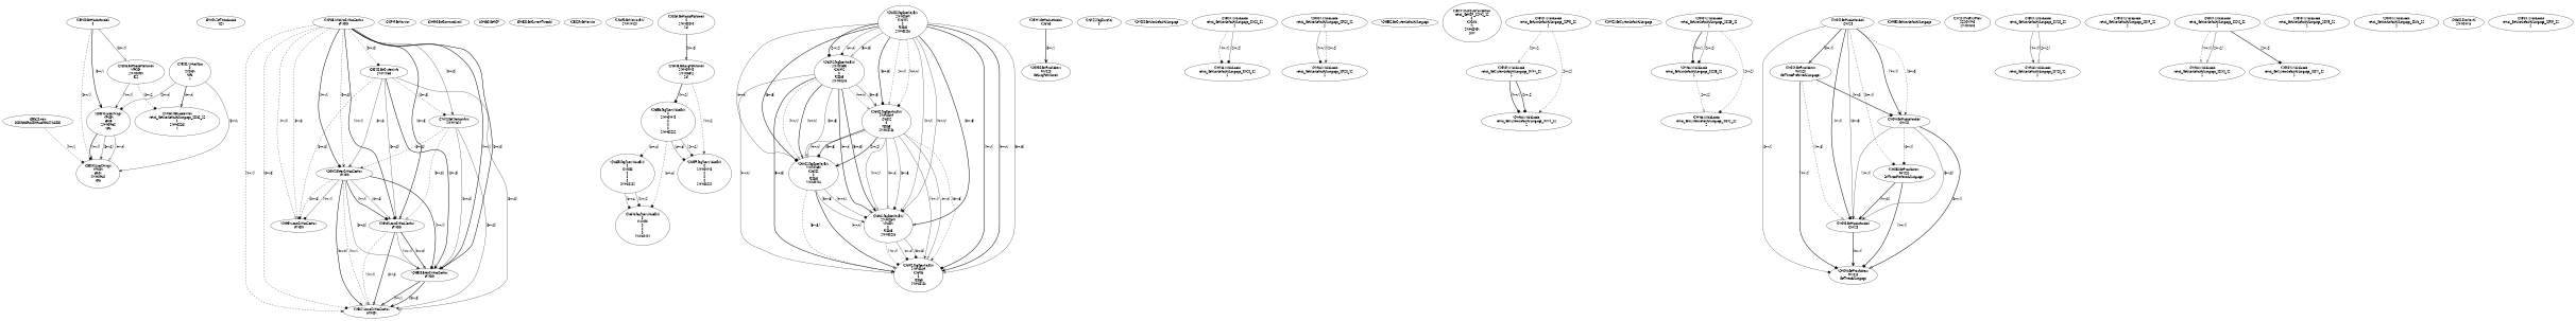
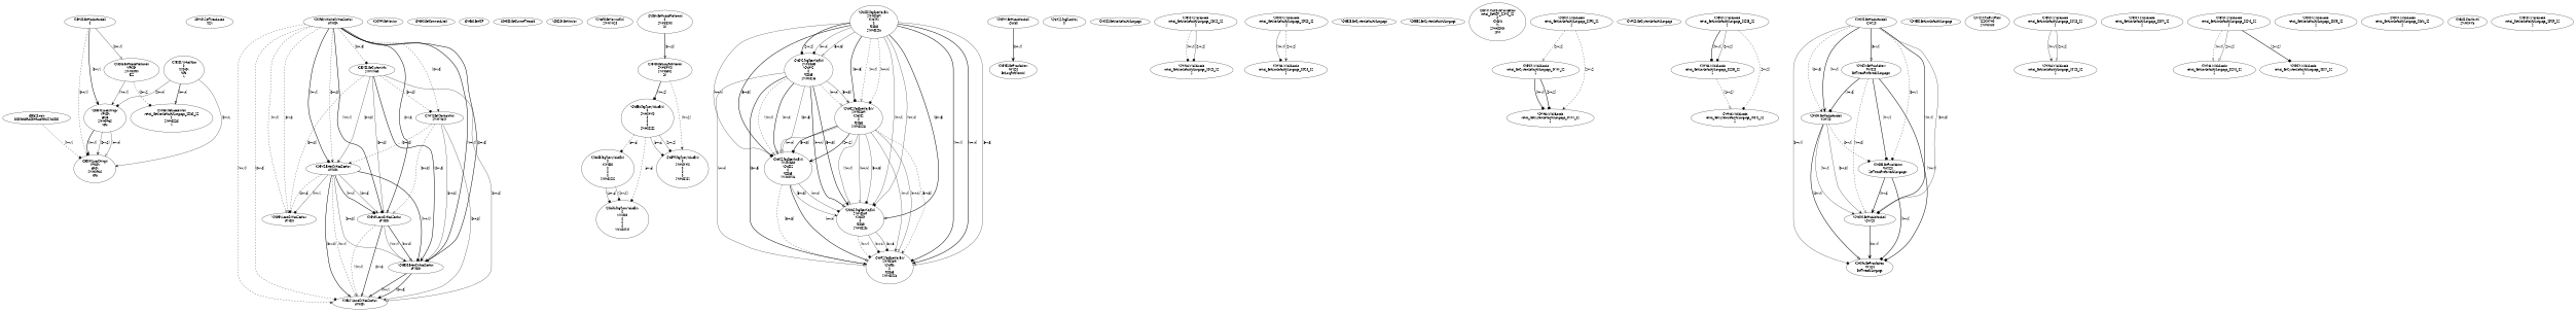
  digraph {
    fontname="Patrick Hand"
    node [fontname="Patrick Hand"]
    edge [arrowhead=box fontname="Patrick Hand" style=solid]
    n1 [label="6850628.main\n0008fdfc59d62544fccd754b827a3800"]
    n2 [label="4250073.LoadStringW\n4194304\n65484\n2147409468\n4096"]
    n3 [label="4254480.GetModuleHandleW\n0"]
    n4 [label="4243306.GetModuleFileNameW\n4194304\n2147408904\n522"]
    n5 [label="4250073.LoadStringW\n4194304\n65485\n2147409468\n4096"]
    n6 [label="4247567.GetLocaleInfoW\nretval_GetUserDefaultUILanguage_33363_32\n3\n2147408268\n4"]
    n7 [label="6844434.SetThreadLocale\n1024"]
    n8 [label="4243965.InitializeCriticalSection\n6917004"]
    n9 [label="4250188.GetSystemInfo\n2147417660"]
    n10 [label="4214413.GetStartupInfoW\n2147417624"]
    n11 [label="4245418.EnterCriticalSection\n6917004"]
    n12 [label="4245469.LeaveCriticalSection\n6917004"]
    n13 [label="4245580.EnterCriticalSection\n6917004"]
    n14 [label="4245621.LeaveCriticalSection\n6917004"]
    n15 [label="4245454.LeaveCriticalSection\n6917004"]
    n16 [label="4243979.GetVersion\n"]
    n17 [label="6844540.GetCommandLineW\n"]
    n18 [label="6844560.GetACP\n"]
    n19 [label="6844580.GetCurrentThreadId\n"]
    n20 [label="4250204.GetVersion\n"]
    n21 [label="4276690.GetVersionExW\n2147417420"]
    n22 [label="4248064.GetModuleFileNameW\n0\n2147408370\n261"]
    n23 [label="4245785.GetLongPathNameW\n2147407710\n2147406542\n261"]
    n24 [label="4246556.RegQueryValueExW\n0\n2147407710\n0\n0\n0\n2147408232"]
    n25 [label="4246599.RegQueryValueExW\n0\n2147407710\n0\n0\n0\n2147408232"]
    n26 [label="4215383.VirtualAlloc\n0\n1310704\n4096\n4"]
    n27 [label="4246338.RegOpenKeyExW\n2147483649\n4246772\n0\n983065\n2147408236"]
    n28 [label="4246372.RegOpenKeyExW\n2147483650\n4246772\n0\n983065\n2147408236"]
    n29 [label="4246402.RegOpenKeyExW\n2147483649\n4246832\n0\n983065\n2147408236"]
    n30 [label="4246432.RegOpenKeyExW\n2147483650\n4246832\n0\n983065\n2147408236"]
    n31 [label="4246462.RegOpenKeyExW\n2147483649\n4246884\n0\n983065\n2147408236"]
    n32 [label="4246492.RegOpenKeyExW\n2147483649\n4246936\n0\n983065\n2147408236"]
    n33 [label="4245741.GetModuleHandleW\n4246160"]
    n34 [label="4245758.GetProcAddress\n9441320\nGetLongPathNameW"]
    n35 [label="4246635.RegQueryValueExW\n0\n4247000\n0\n0\n0\n2147408232"]
    n36 [label="4246676.RegQueryValueExW\n0\n4247000\n0\n0\n0\n2147408232"]
    n37 [label="4246722.RegCloseKey\n0"]
    n38 [label="4247883.GetUserDefaultUILanguage\n"]
    n39 [label="4245487.IsValidLocale\nretval_GetUserDefaultUILanguage_33423_32\n2"]
    n40 [label="4244766.IsValidLocale\nretval_GetUserDefaultUILanguage_33423_32\n2"]
    n41 [label="4245487.IsValidLocale\nretval_GetUserDefaultUILanguage_33920_32\n2"]
    n42 [label="4244766.IsValidLocale\nretval_GetUserDefaultUILanguage_33920_32\n2"]
+   n43 [label="4245525.GetSystemDefaultUILanguage\n"]
    n44 [label="4245552.GetSystemDefaultUILanguage\n"]
    n45 [label="4250171.MultiByteToWideChar\nretval_GetACP_32773_32\n0\n4243616\n14\n2147403704\n2047"]
    n46 [label="4245487.IsValidLocale\nretval_GetUserDefaultUILanguage_32990_32\n2"]
    n47 [label="4245487.IsValidLocale\nretval_GetSystemDefaultUILanguage_34177_32\n2"]
    n48 [label="4244766.IsValidLocale\nretval_GetSystemDefaultUILanguage_34177_32\n2"]
    n49 [label="4247923.GetSystemDefaultUILanguage\n"]
    n50 [label="4245487.IsValidLocale\nretval_GetUserDefaultUILanguage_33285_32\n2"]
    n51 [label="4244766.IsValidLocale\nretval_GetUserDefaultUILanguage_33285_32\n2"]
    n52 [label="4244766.IsValidLocale\nretval_GetSystemDefaultUILanguage_34072_32\n2"]
    n53 [label="4244018.GetModuleHandleW\n4244120"]
    n54 [label="4244024.GetProcAddress\n9441320\nGetThreadPreferredUILanguages"]
    n55 [label="4244044.GetModuleHandleW\n4244120"]
    n56 [label="4244050.GetProcAddress\n9441320\nSetThreadPreferredUILanguages"]
    n57 [label="4244070.GetModuleHandleW\n4244120"]
    n58 [label="4244076.GetProcAddress\n9441320\nGetThreadUILanguage"]
    n59 [label="4247558.GetUserDefaultUILanguage\n"]
    n60 [label="4247247.FindFirstFileW\n3224341740\n2147407640"]
    n61 [label="4245487.IsValidLocale\nretval_GetUserDefaultUILanguage_33120_32\n2"]
    n62 [label="4244766.IsValidLocale\nretval_GetUserDefaultUILanguage_33120_32\n2"]
    n63 [label="4245487.IsValidLocale\nretval_GetUserDefaultUILanguage_33019_32\n2"]
    n64 [label="4245487.IsValidLocale\nretval_GetUserDefaultUILanguage_33243_32\n2"]
    n65 [label="4244766.IsValidLocale\nretval_GetUserDefaultUILanguage_33243_32\n2"]
    n66 [label="4245487.IsValidLocale\nretval_GetSystemDefaultUILanguage_33811_32\n2"]
    n67 [label="4245487.IsValidLocale\nretval_GetUserDefaultUILanguage_33015_32\n2"]
    n68 [label="4245487.IsValidLocale\nretval_GetUserDefaultUILanguage_33616_32\n2"]
    n69 [label="4245683.CharNextW\n2147407716"]
    n70 [label="4245487.IsValidLocale\nretval_GetUserDefaultUILanguage_33939_32\n2"]
    n1 -> n2 [label="(1-->1)" style=dashed]
    n3 -> n2 [label="(0-->1)" style=dashed]
    n3 -> n4 [arrowhead=onormal label="(0-->1)"]
    n3 -> n5 [arrowhead=vee label="(0-->1)" style=bold]
    n4 -> n5 [arrowhead=vee label="(1-->1)"]
    n4 -> n6 [label="(0-->2)" style=dashed]
    n5 -> n2 [arrowhead=vee label="(1-->1)" style=bold]
    n5 -> n2 [arrowhead=vee label="(3-->3)"]
    n5 -> n2 [arrowhead=onormal label="(4-->4)"]
    n8 -> n9 [label="(0-->0)" style=dashed]
-   n8 -> n10 [arrowhead=vee label="(0-->0)"]
+   n8 -> n10 [arrowhead=vee label="(0-->0)" style=dashed]
    n8 -> n11 [label="(1-->1)" style=bold]
    n8 -> n11 [arrowhead=vee label="(0-->0)" style=dashed]
    n8 -> n12 [label="(1-->1)" style=bold]
    n8 -> n12 [arrowhead=onormal label="(0-->0)" style=bold]
    n8 -> n13 [arrowhead=onormal label="(1-->1)" style=bold]
    n8 -> n13 [arrowhead=onormal label="(0-->0)" style=bold]
    n8 -> n14 [arrowhead=vee label="(1-->1)" style=dashed]
    n8 -> n14 [label="(0-->0)" style=dashed]
    n8 -> n15 [arrowhead=onormal label="(1-->1)" style=dashed]
    n8 -> n15 [arrowhead=onormal label="(0-->0)" style=dashed]
    n9 -> n10 [label="(0-->0)" style=dashed]
    n9 -> n11 [arrowhead=vee label="(0-->0)"]
    n9 -> n12 [arrowhead=onormal label="(0-->0)"]
    n9 -> n13 [arrowhead=vee label="(0-->0)" style=bold]
    n9 -> n14 [arrowhead=onormal label="(0-->0)"]
    n9 -> n15 [label="(0-->0)" style=dashed]
    n10 -> n11 [arrowhead=vee label="(0-->0)" style=dashed]
    n10 -> n12 [arrowhead=onormal label="(0-->0)" style=dashed]
    n10 -> n13 [arrowhead=vee label="(0-->0)"]
    n10 -> n14 [arrowhead=vee label="(0-->0)"]
    n11 -> n12 [label="(1-->1)" style=bold]
    n11 -> n12 [arrowhead=vee label="(0-->0)"]
    n11 -> n13 [label="(1-->1)" style=bold]
    n11 -> n13 [arrowhead=onormal label="(0-->0)"]
    n11 -> n14 [arrowhead=onormal label="(1-->1)" style=dashed]
    n11 -> n14 [arrowhead=onormal label="(0-->0)" style=bold]
    n11 -> n15 [label="(1-->1)"]
    n11 -> n15 [arrowhead=onormal label="(0-->0)" style=dashed]
    n12 -> n13 [arrowhead=vee label="(1-->1)"]
    n12 -> n13 [arrowhead=onormal label="(0-->0)" style=bold]
    n12 -> n14 [arrowhead=onormal label="(1-->1)" style=dashed]
    n12 -> n14 [arrowhead=onormal label="(0-->0)" style=bold]
    n13 -> n14 [arrowhead=onormal label="(1-->1)" style=bold]
    n13 -> n14 [arrowhead=vee label="(0-->0)" style=bold]
    n22 -> n23 [arrowhead=onormal label="(3-->3)" style=bold]
    n23 -> n24 [label="(1-->2)" style=bold]
    n23 -> n25 [arrowhead=vee label="(1-->2)" style=dashed]
    n24 -> n25 [label="(2-->2)"]
    n24 -> n25 [label="(6-->6)"]
    n24 -> n35 [label="(6-->6)" style=dashed]
    n24 -> n36 [label="(6-->6)" style=dashed]
    n26 -> n2 [arrowhead=vee label="(3-->4)"]
    n26 -> n5 [label="(3-->4)"]
    n26 -> n6 [arrowhead=onormal label="(4-->4)" style=bold]
    n27 -> n28 [label="(2-->2)" style=bold]
    n27 -> n28 [label="(4-->4)"]
    n27 -> n28 [arrowhead=onormal label="(5-->5)"]
    n27 -> n29 [arrowhead=onormal label="(1-->1)" style=dashed]
    n27 -> n29 [label="(4-->4)" style=dashed]
    n27 -> n29 [label="(5-->5)" style=bold]
    n27 -> n30 [label="(4-->4)"]
    n27 -> n30 [label="(5-->5)" style=bold]
    n27 -> n31 [arrowhead=vee label="(1-->1)"]
    n27 -> n31 [label="(4-->4)"]
    n27 -> n31 [arrowhead=onormal label="(5-->5)" style=bold]
    n27 -> n32 [label="(1-->1)" style=bold]
    n27 -> n32 [arrowhead=vee label="(4-->4)" style=bold]
    n27 -> n32 [arrowhead=onormal label="(5-->5)"]
    n28 -> n29 [arrowhead=onormal label="(4-->4)" style=dashed]
    n28 -> n29 [arrowhead=vee label="(5-->5)"]
    n28 -> n30 [arrowhead=onormal label="(1-->1)" style=dashed]
    n28 -> n30 [arrowhead=onormal label="(4-->4)" style=bold]
    n28 -> n30 [arrowhead=onormal label="(5-->5)"]
    n28 -> n31 [arrowhead=onormal label="(4-->4)" style=bold]
    n28 -> n31 [arrowhead=vee label="(5-->5)" style=bold]
    n28 -> n32 [arrowhead=onormal label="(4-->4)"]
    n28 -> n32 [arrowhead=onormal label="(5-->5)" style=bold]
    n29 -> n30 [arrowhead=vee label="(2-->2)" style=bold]
    n29 -> n30 [arrowhead=onormal label="(4-->4)"]
    n29 -> n30 [label="(5-->5)" style=bold]
    n29 -> n31 [arrowhead=onormal label="(1-->1)"]
    n29 -> n31 [arrowhead=onormal label="(4-->4)"]
    n29 -> n31 [label="(5-->5)"]
    n29 -> n32 [arrowhead=vee label="(1-->1)"]
    n29 -> n32 [arrowhead=onormal label="(4-->4)"]
    n29 -> n32 [arrowhead=vee label="(5-->5)" style=dashed]
    n30 -> n31 [label="(4-->4)"]
    n30 -> n31 [arrowhead=vee label="(5-->5)"]
    n30 -> n32 [arrowhead=onormal label="(4-->4)" style=bold]
    n30 -> n32 [arrowhead=vee label="(5-->5)" style=dashed]
    n31 -> n32 [label="(1-->1)" style=dashed]
    n31 -> n32 [label="(4-->4)"]
    n31 -> n32 [label="(5-->5)"]
    n33 -> n34 [arrowhead=vee label="(0-->1)" style=bold]
    n35 -> n36 [label="(2-->2)"]
    n35 -> n36 [label="(6-->6)"]
    n39 -> n40 [label="(1-->1)" style=dashed]
    n39 -> n40 [label="(2-->2)"]
    n41 -> n42 [label="(1-->1)"]
    n41 -> n42 [arrowhead=vee label="(2-->2)" style=dashed]
    n46 -> n47 [arrowhead=onormal label="(2-->2)" style=dashed]
    n46 -> n48 [arrowhead=vee label="(2-->2)" style=dashed]
    n47 -> n48 [label="(1-->1)" style=bold]
    n47 -> n48 [label="(2-->2)" style=bold]
    n50 -> n51 [label="(1-->1)" style=bold]
    n50 -> n51 [label="(2-->2)"]
    n50 -> n52 [label="(2-->2)" style=dashed]
    n51 -> n52 [arrowhead=onormal label="(2-->2)" style=dashed]
    n53 -> n54 [arrowhead=onormal label="(0-->1)" style=bold]
    n53 -> n55 [arrowhead=vee label="(1-->1)" style=bold]
    n53 -> n55 [arrowhead=vee label="(0-->0)" style=dashed]
    n53 -> n56 [label="(0-->1)" style=dashed]
    n53 -> n57 [label="(1-->1)" style=bold]
    n53 -> n57 [arrowhead=onormal label="(0-->0)"]
    n53 -> n58 [label="(0-->1)"]
    n54 -> n55 [label="(1-->0)" style=bold]
+   n54 -> n56 [label="(1-->1)" style=bold]
    n54 -> n57 [arrowhead=onormal label="(1-->0)" style=dashed]
    n54 -> n58 [label="(1-->1)" style=bold]
    n55 -> n56 [label="(0-->1)" style=dashed]
    n55 -> n57 [arrowhead=vee label="(1-->1)"]
    n55 -> n57 [arrowhead=vee label="(0-->0)"]
    n55 -> n58 [arrowhead=onormal label="(0-->1)" style=bold]
    n56 -> n57 [arrowhead=vee label="(1-->0)" style=bold]
    n56 -> n58 [label="(1-->1)" style=bold]
    n57 -> n58 [arrowhead=vee label="(0-->1)" style=bold]
    n61 -> n62 [arrowhead=vee label="(1-->1)"]
    n61 -> n62 [arrowhead=onormal label="(2-->2)"]
    n64 -> n65 [arrowhead=onormal label="(1-->1)" style=dashed]
    n64 -> n65 [arrowhead=onormal label="(2-->2)"]
    n64 -> n66 [label="(2-->2)" style=bold]
  }
